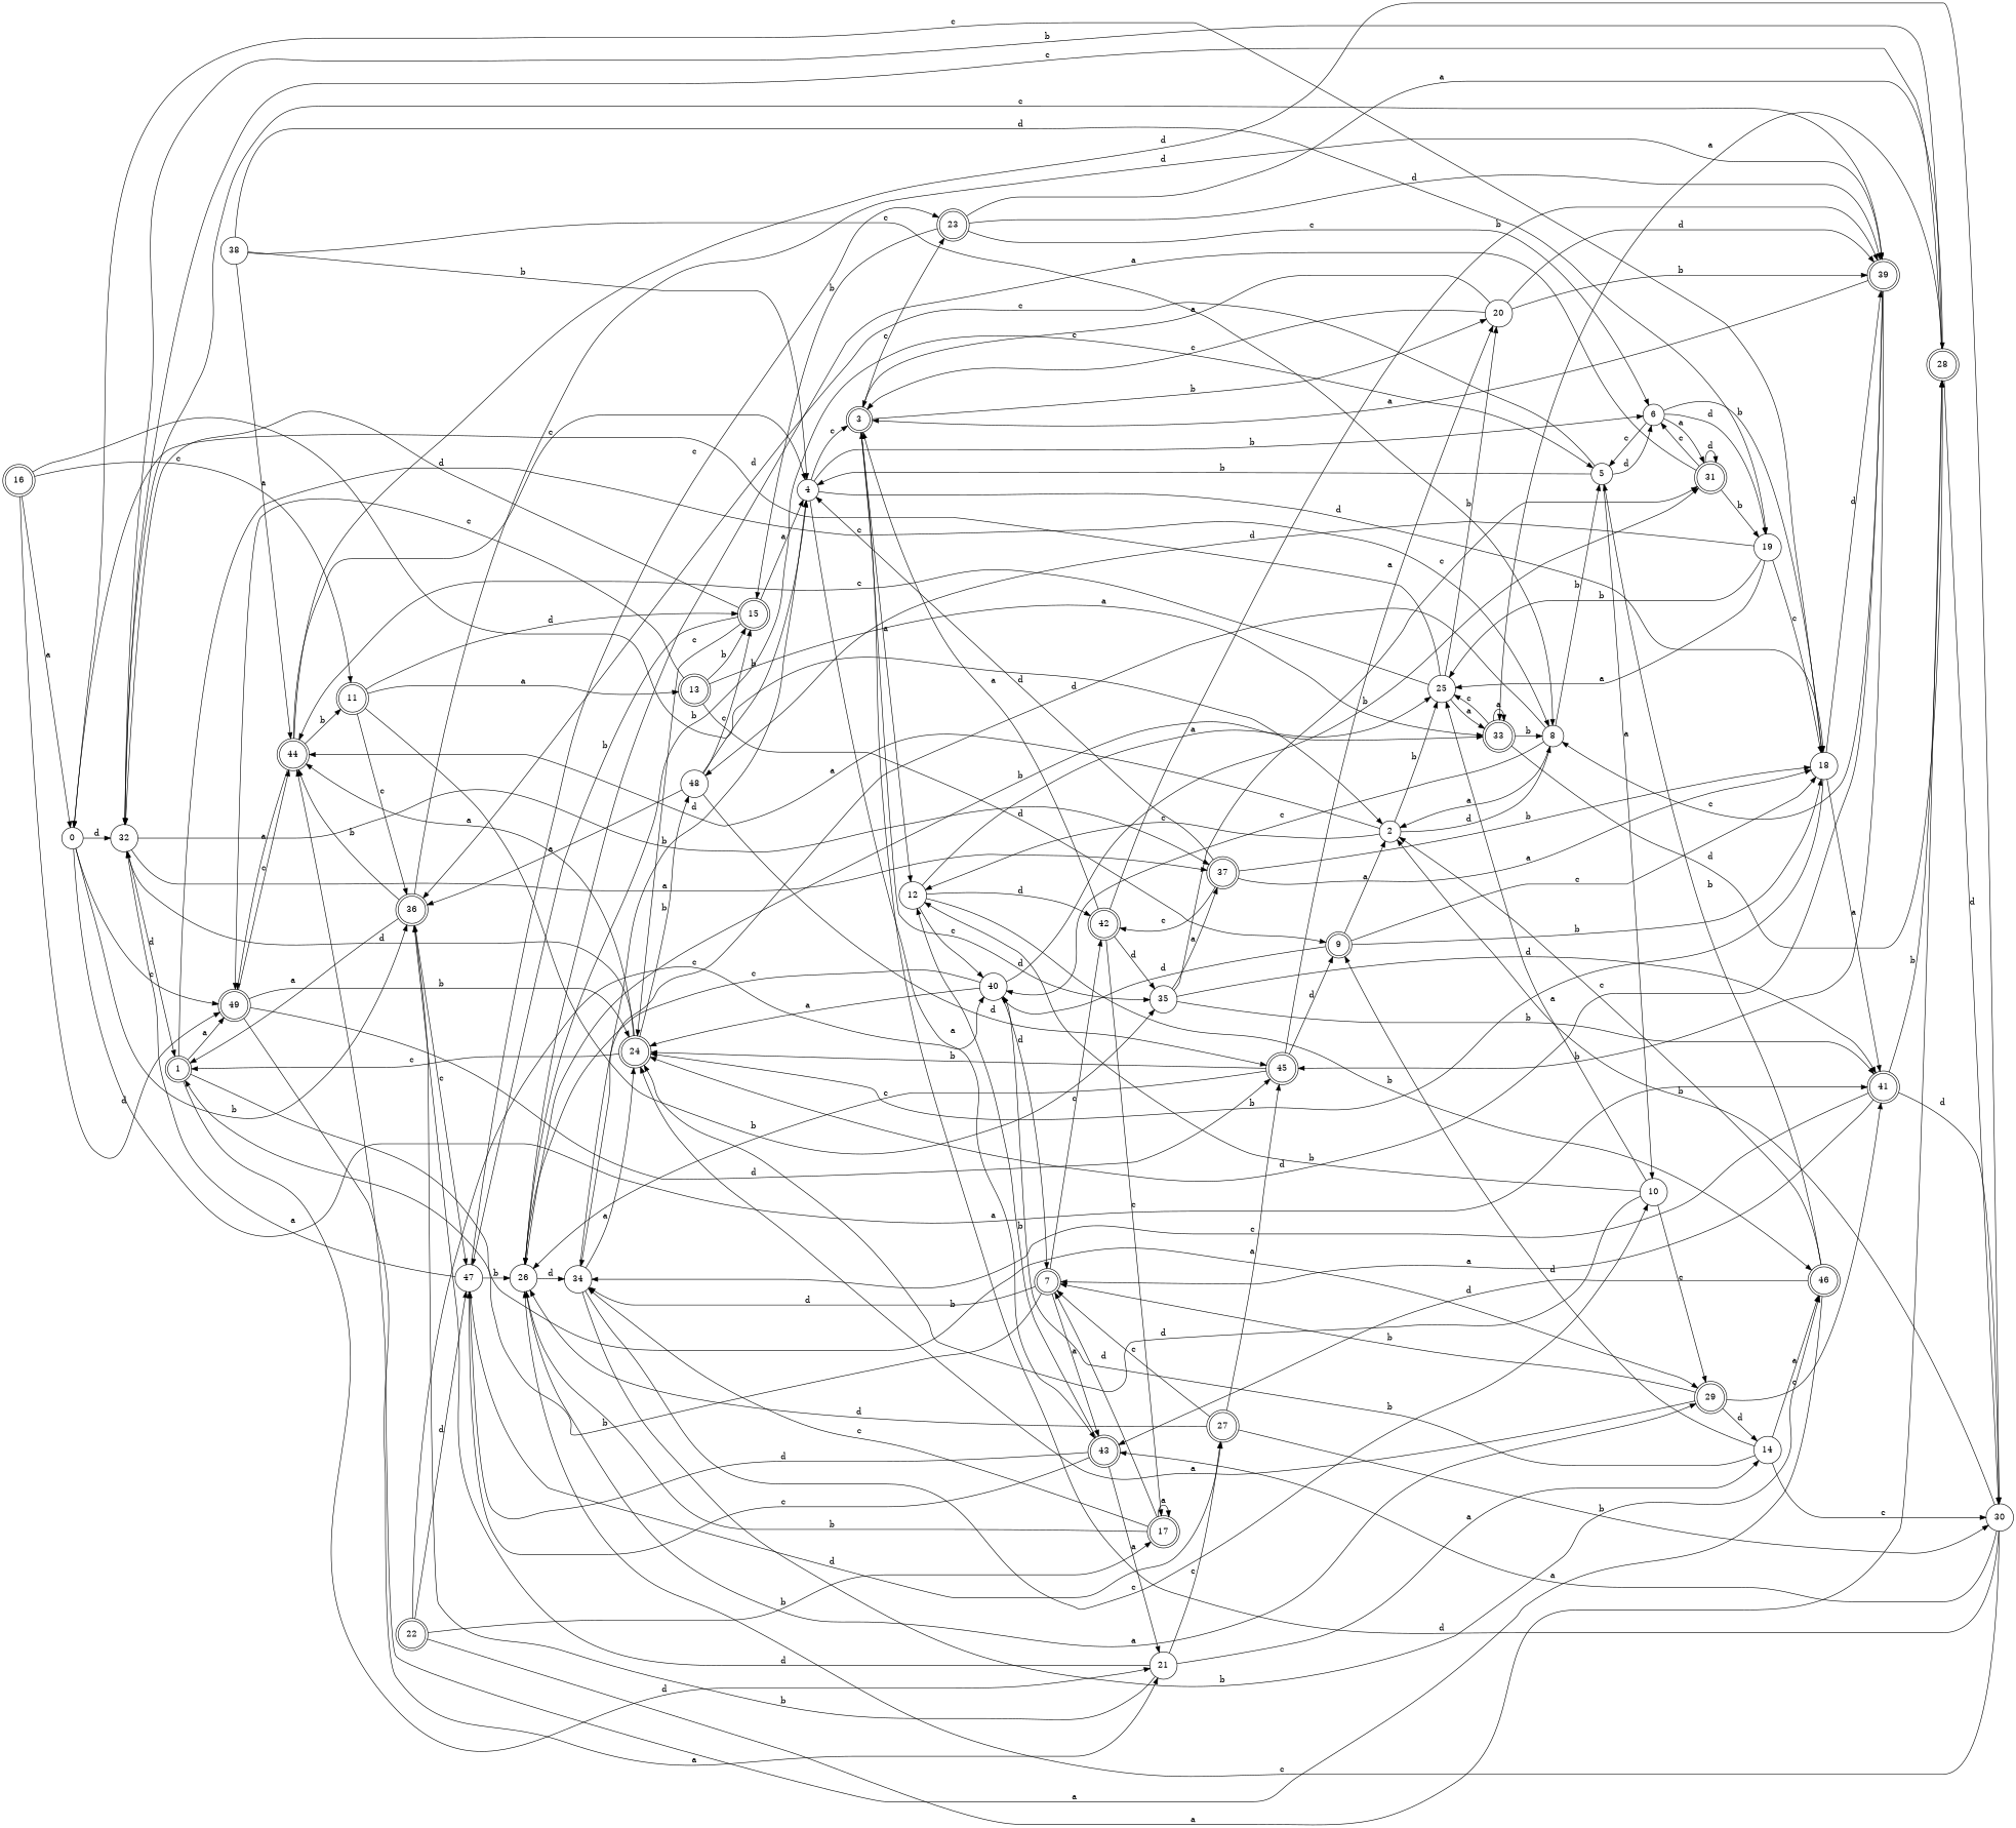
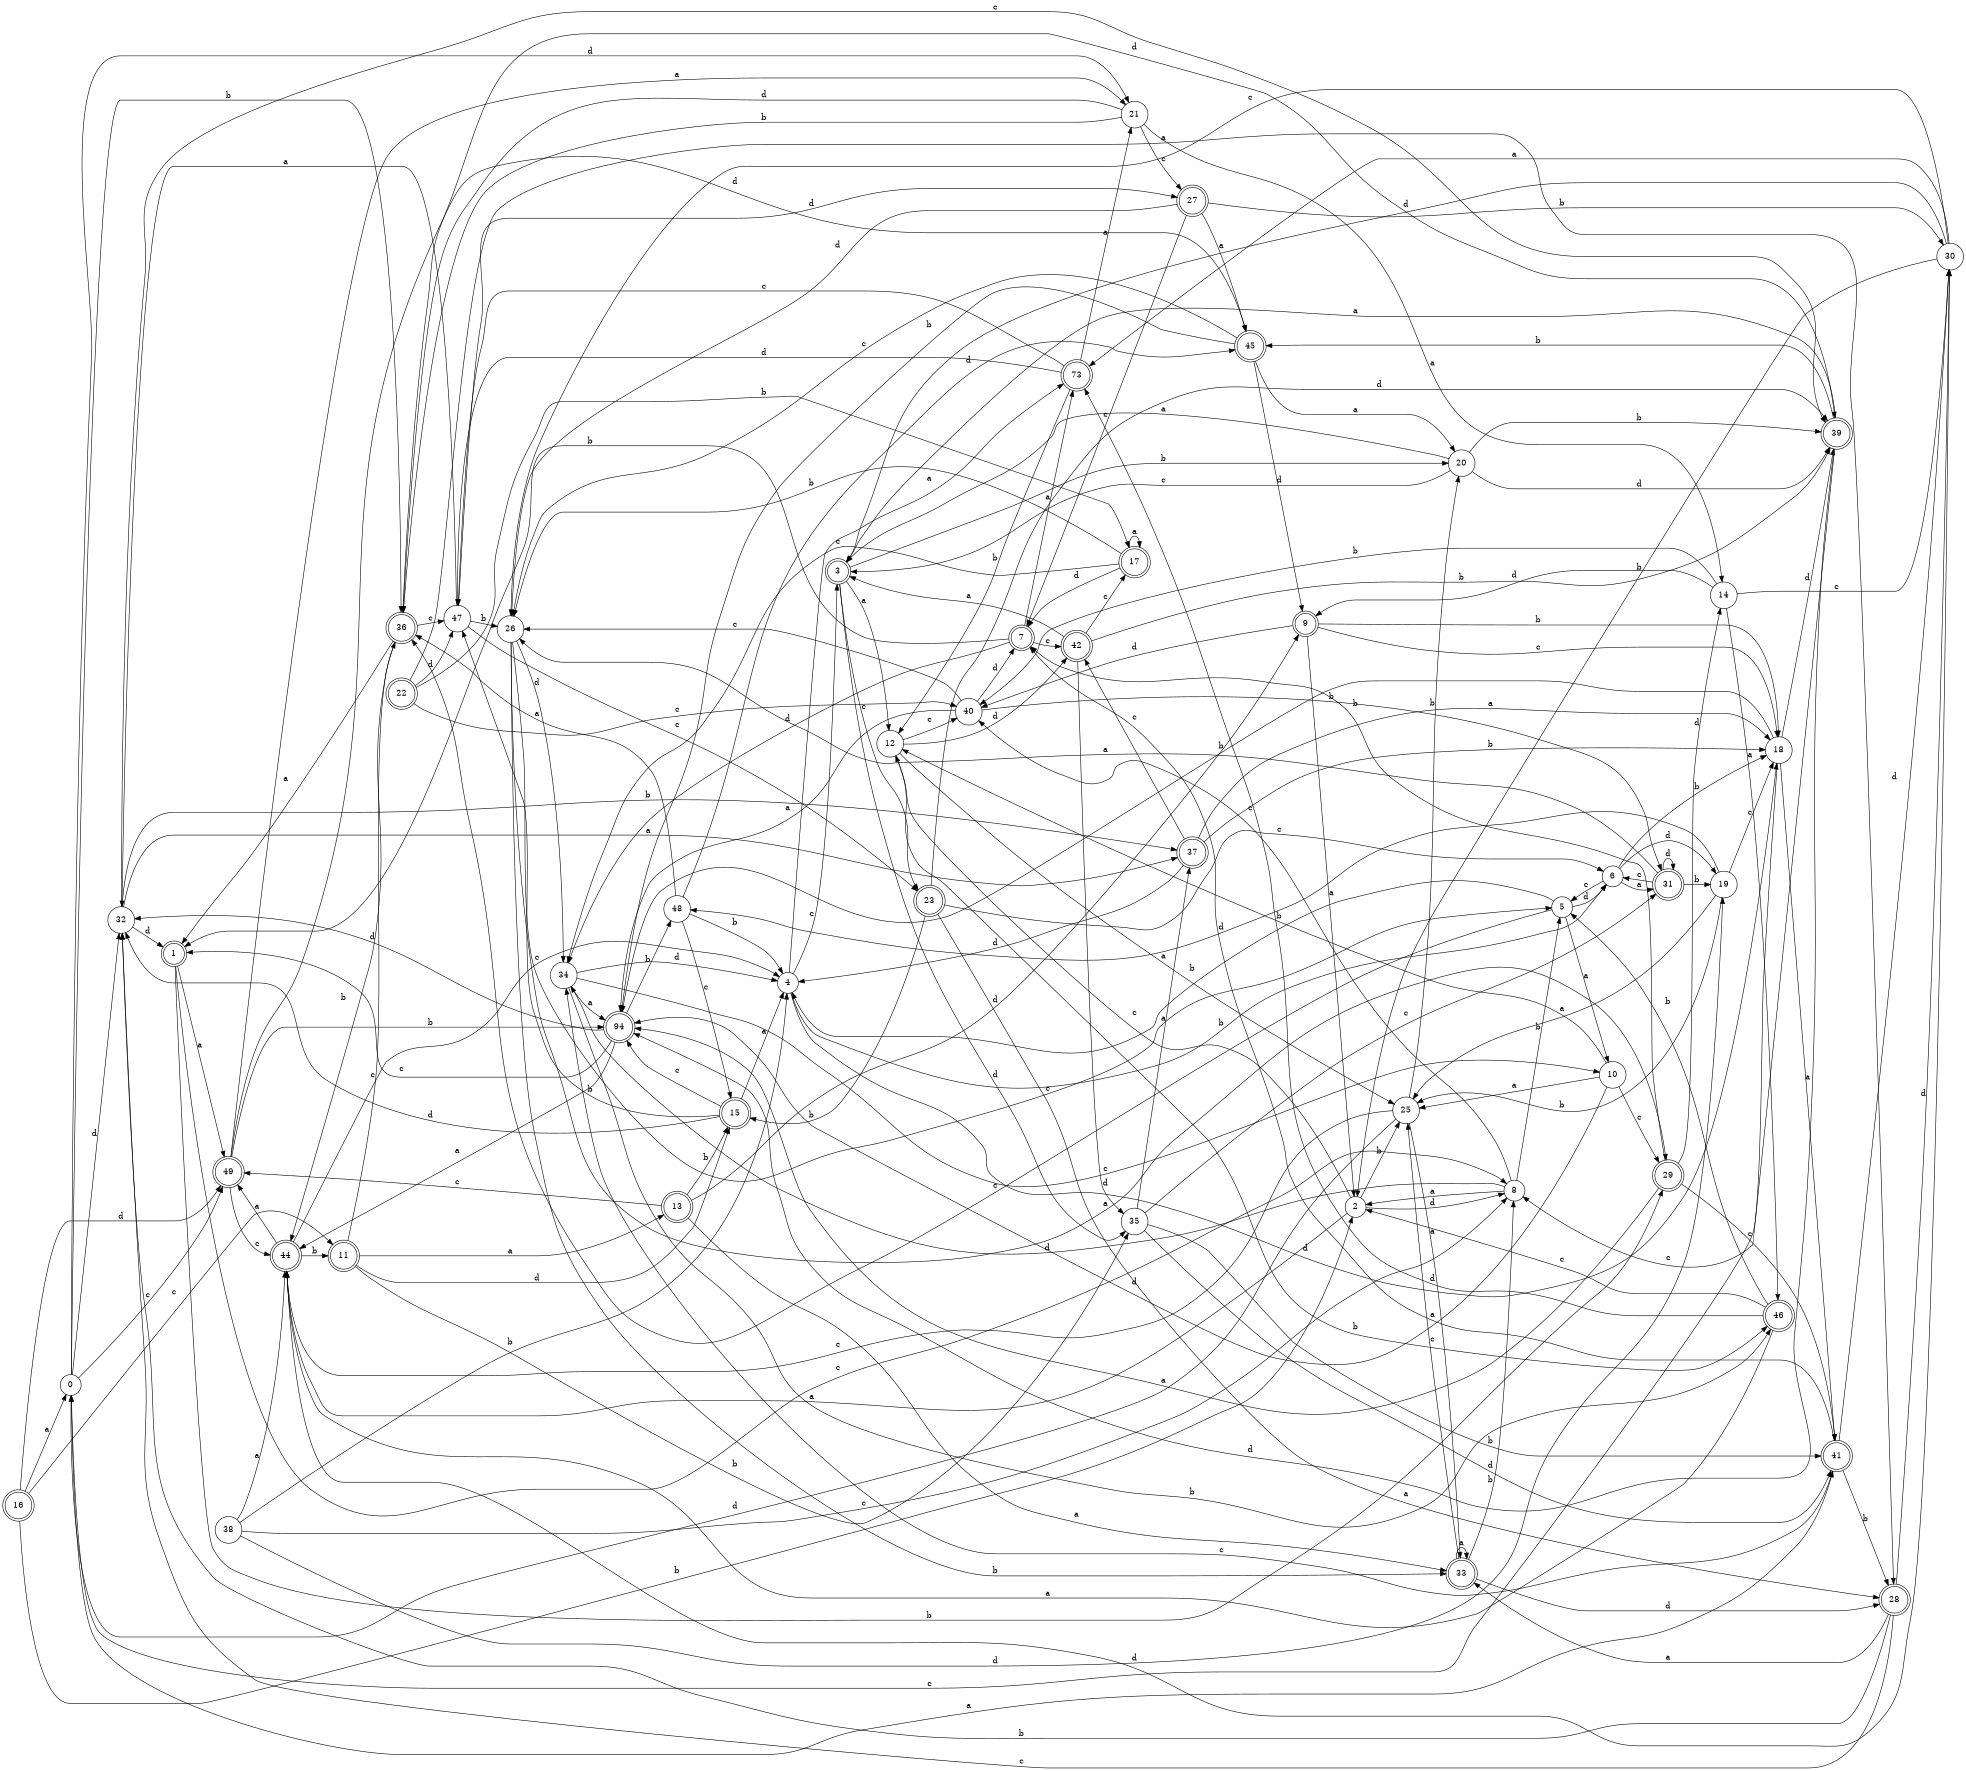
  digraph {
    rankdir=LR
    node [color=black fillcolor=white shape=doublecircle style="rounded,filled"]
    n1 [label=0 shape=circle style=filled]
    n2 [label=32 shape=circle style=filled]
    n3 [label=36]
    n4 [label=41]
    n5 [label=49]
    n6 [label=1]
    n7 [label=39]
    n8 [label=37]
    n9 [label=44]
    n10 [label=47 shape=circle style=filled]
    n11 [label=7]
    n12 [label=34 shape=circle style=filled]
    n13 [label=30 shape=circle style=filled]
    n14 [label=28]
    n15 [label=21 shape=circle style=filled]
-   n16 [label=24]
+   n16 [label=94]
    n17 [label=45]
    n18 [label=8 shape=circle style=filled]
    n19 [label=29]
    n20 [label=2 shape=circle style=filled]
    n21 [label=5 shape=circle style=filled]
    n22 [label=40 shape=circle style=filled]
    n23 [label=14 shape=circle style=filled]
    n24 [label=27]
    n25 [label=12 shape=circle style=filled]
    n26 [label=25 shape=circle style=filled]
    n27 [label=42]
    n28 [label=46]
    n29 [label=20 shape=circle style=filled]
    n30 [label=33]
    n31 [label=4 shape=circle style=filled]
    n32 [label=11]
    n33 [label=3]
    n34 [label=23 style=filled]
    n35 [label=35 shape=circle style=filled]
    n36 [label=6 shape=circle style=filled]
    n37 [label=15]
    n38 [label=31]
    n39 [label=18 shape=circle style=filled]
-   n40 [label=43]
+   n40 [label=73]
    n41 [label=19 shape=circle style=filled]
    n42 [label=10 shape=circle style=filled]
    n43 [label=48 shape=circle style=filled]
    n44 [label=26 shape=circle style=filled]
    n45 [label=17]
    n46 [label=9]
    n47 [label=13]
    n48 [label=16]
    n49 [label=22]
    n50 [label=38 shape=circle style=filled]
    n1 -> n2 [label=d]
    n1 -> n3 [label=b]
    n1 -> n4 [label=a]
    n1 -> n5 [label=c]
    n2 -> n6 [label=d]
    n2 -> n7 [label=c]
    n2 -> n8 [label=a]
    n2 -> n8 [label=b]
    n3 -> n6 [label=a]
    n3 -> n7 [label=d]
    n3 -> n9 [label=b]
    n3 -> n10 [label=c]
    n4 -> n11 [label=a]
    n4 -> n12 [label=c]
    n4 -> n13 [label=d]
    n4 -> n14 [label=b]
    n5 -> n9 [label=c]
    n5 -> n15 [label=a]
    n5 -> n16 [label=b]
    n5 -> n17 [label=d]
    n6 -> n5 [label=a]
-   n6 -> n15 [label=d]
+   n1 -> n15 [label=d]
    n6 -> n18 [label=c]
    n6 -> n19 [label=b]
    n7 -> n16 [label=d]
    n7 -> n17 [label=b]
    n7 -> n18 [label=c]
    n7 -> n33 [label=a]
    n8 -> n27 [label=c]
    n8 -> n31 [label=d]
    n8 -> n39 [label=a]
    n8 -> n39 [label=b]
    n9 -> n5 [label=a]
    n9 -> n13 [label=d]
    n9 -> n31 [label=c]
    n9 -> n32 [label=b]
    n10 -> n2 [label=a]
    n10 -> n24 [label=d]
    n10 -> n34 [label=c]
    n10 -> n44 [label=b]
    n11 -> n6 [label=b]
    n11 -> n12 [label=d]
    n11 -> n27 [label=c]
    n11 -> n40 [label=a]
    n12 -> n16 [label=a]
    n12 -> n28 [label=b]
    n12 -> n31 [label=d]
    n12 -> n42 [label=c]
    n13 -> n20 [label=b]
    n13 -> n33 [label=d]
    n13 -> n40 [label=a]
    n13 -> n44 [label=c]
    n14 -> n2 [label=b]
    n14 -> n2 [label=c]
    n14 -> n13 [label=d]
    n14 -> n30 [label=a]
    n15 -> n3 [label=b]
    n15 -> n3 [label=d]
    n15 -> n23 [label=a]
    n15 -> n24 [label=c]
    n16 -> n2 [label=d]
    n16 -> n6 [label=c]
    n16 -> n9 [label=a]
    n16 -> n43 [label=b]
    n17 -> n16 [label=b]
    n17 -> n29 [label=a]
    n17 -> n44 [label=c]
    n17 -> n46 [label=d]
    n18 -> n12 [label=d]
    n18 -> n20 [label=a]
    n18 -> n21 [label=b]
    n18 -> n22 [label=c]
    n19 -> n4 [label=c]
    n19 -> n11 [label=b]
    n19 -> n16 [label=a]
    n19 -> n23 [label=d]
    n20 -> n9 [label=a]
    n20 -> n18 [label=d]
    n20 -> n25 [label=c]
    n20 -> n26 [label=b]
    n21 -> n3 [label=c]
    n21 -> n31 [label=b]
    n21 -> n36 [label=d]
    n21 -> n42 [label=a]
    n22 -> n11 [label=d]
    n22 -> n16 [label=a]
    n22 -> n38 [label=b]
    n22 -> n44 [label=c]
    n23 -> n13 [label=c]
    n23 -> n22 [label=b]
    n23 -> n28 [label=a]
    n23 -> n46 [label=d]
    n24 -> n11 [label=c]
    n24 -> n13 [label=b]
    n24 -> n17 [label=a]
    n24 -> n44 [label=d]
    n25 -> n22 [label=c]
    n25 -> n26 [label=a]
    n25 -> n27 [label=d]
    n25 -> n28 [label=b]
    n26 -> n1 [label=d]
    n26 -> n9 [label=c]
    n26 -> n29 [label=b]
    n26 -> n30 [label=a]
    n27 -> n7 [label=b]
    n27 -> n33 [label=a]
    n27 -> n35 [label=d]
    n27 -> n45 [label=c]
    n28 -> n9 [label=a]
    n28 -> n20 [label=c]
    n28 -> n21 [label=b]
    n28 -> n40 [label=d]
    n29 -> n7 [label=b]
    n29 -> n7 [label=d]
    n29 -> n33 [label=a]
    n29 -> n33 [label=c]
    n30 -> n14 [label=d]
    n30 -> n18 [label=b]
    n30 -> n26 [label=c]
    n30 -> n30 [label=a]
    n31 -> n33 [label=c]
    n31 -> n36 [label=b]
    n31 -> n39 [label=d]
    n31 -> n40 [label=a]
    n32 -> n3 [label=c]
    n32 -> n35 [label=b]
    n32 -> n37 [label=d]
    n32 -> n47 [label=a]
    n33 -> n25 [label=a]
    n33 -> n29 [label=b]
    n33 -> n34 [label=c]
    n33 -> n35 [label=d]
    n34 -> n7 [label=d]
    n34 -> n14 [label=a]
    n34 -> n36 [label=c]
    n34 -> n37 [label=b]
    n35 -> n4 [label=b]
    n35 -> n4 [label=d]
    n35 -> n8 [label=a]
    n35 -> n38 [label=c]
    n36 -> n21 [label=c]
    n36 -> n38 [label=a]
    n36 -> n39 [label=b]
    n36 -> n41 [label=d]
    n37 -> n2 [label=d]
    n37 -> n10 [label=b]
    n37 -> n16 [label=c]
    n37 -> n31 [label=a]
    n38 -> n36 [label=c]
    n38 -> n38 [label=d]
    n38 -> n41 [label=b]
    n38 -> n44 [label=a]
    n39 -> n1 [label=c]
    n39 -> n4 [label=a]
    n39 -> n7 [label=d]
    n39 -> n16 [label=b]
    n40 -> n10 [label=c]
    n40 -> n10 [label=d]
    n40 -> n15 [label=a]
    n40 -> n25 [label=b]
    n41 -> n26 [label=a]
    n41 -> n26 [label=b]
    n41 -> n39 [label=c]
    n41 -> n43 [label=d]
    n42 -> n16 [label=d]
    n42 -> n19 [label=c]
    n42 -> n25 [label=b]
    n42 -> n26 [label=a]
    n43 -> n3 [label=a]
    n43 -> n17 [label=d]
    n43 -> n31 [label=b]
    n43 -> n37 [label=c]
    n44 -> n12 [label=d]
    n44 -> n19 [label=a]
    n44 -> n21 [label=c]
    n44 -> n30 [label=b]
    n45 -> n11 [label=d]
    n45 -> n12 [label=c]
    n45 -> n44 [label=b]
    n45 -> n45 [label=a]
    n46 -> n20 [label=a]
    n46 -> n22 [label=d]
    n46 -> n39 [label=b]
    n46 -> n39 [label=c]
    n47 -> n5 [label=c]
    n47 -> n30 [label=a]
    n47 -> n37 [label=b]
    n47 -> n46 [label=d]
    n48 -> n1 [label=a]
    n48 -> n5 [label=d]
    n48 -> n20 [label=b]
    n48 -> n32 [label=c]
    n49 -> n10 [label=d]
    n49 -> n14 [label=a]
    n49 -> n22 [label=c]
    n49 -> n45 [label=b]
    n50 -> n9 [label=a]
    n50 -> n18 [label=c]
    n50 -> n31 [label=b]
    n50 -> n41 [label=d]
  }
